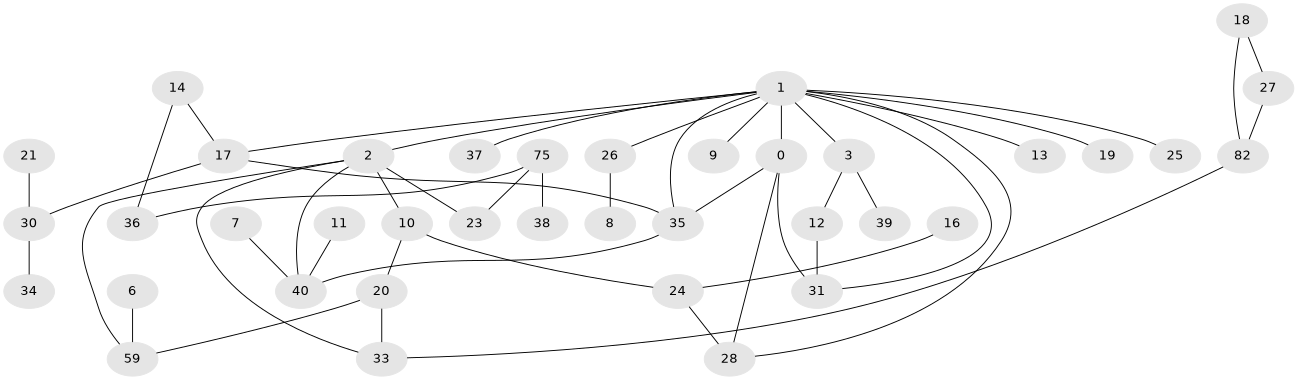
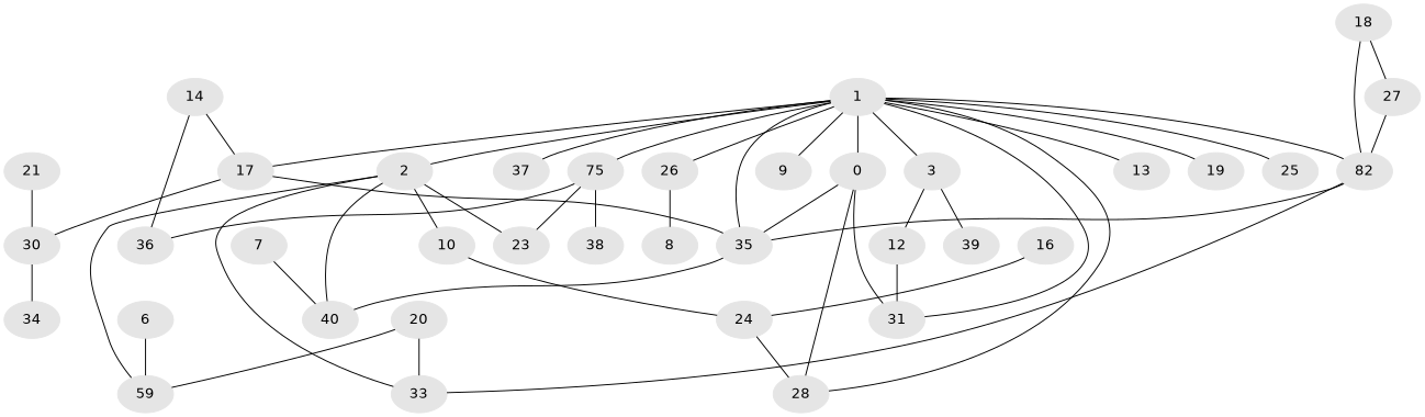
  graph {
    fontname="DejaVu Sans"
    node [color=gray90 fontname="DejaVu Sans" style=filled]
    edge [fontname="DejaVu Sans" weight=1.0]
    1
    2
    3
    n4 [label=0]
    9
    13
    n7 [label=75]
    17
    19
    25
    26
    28
    31
    n14 [label=82]
    35
    37
    10
    23
    n19 [label=59]
    33
    40
    12
    39
    36
    38
    30
    8
    20
    24
    16
    6
    7
-   11
    14
    34
    18
    27
    21
    1 -- 2
    1 -- 3
    1 -- n4
    1 -- 9
    1 -- 13
+   1 -- n7
    1 -- 17
    1 -- 19
    1 -- 25
    1 -- 26
    1 -- 28
    1 -- 31
+   1 -- n14
    1 -- 35
    1 -- 37
    2 -- 10
    2 -- 23
    2 -- n19
    2 -- 33
    2 -- 40
    3 -- 12
    3 -- 39
    n4 -- 28
    n4 -- 31
    n4 -- 35
    n7 -- 23
    n7 -- 36
    n7 -- 38
    17 -- 35
    17 -- 30
    26 -- 8
+   n14 -- 35
    n14 -- 33
    35 -- 40
-   10 -- 20
    10 -- 24
    12 -- 31
    30 -- 34
    20 -- n19
    20 -- 33
    24 -- 28
    16 -- 24
    6 -- n19
    7 -- 40
-   11 -- 40
    14 -- 17
    14 -- 36
    18 -- n14
    18 -- 27
    27 -- n14
    21 -- 30
  }
